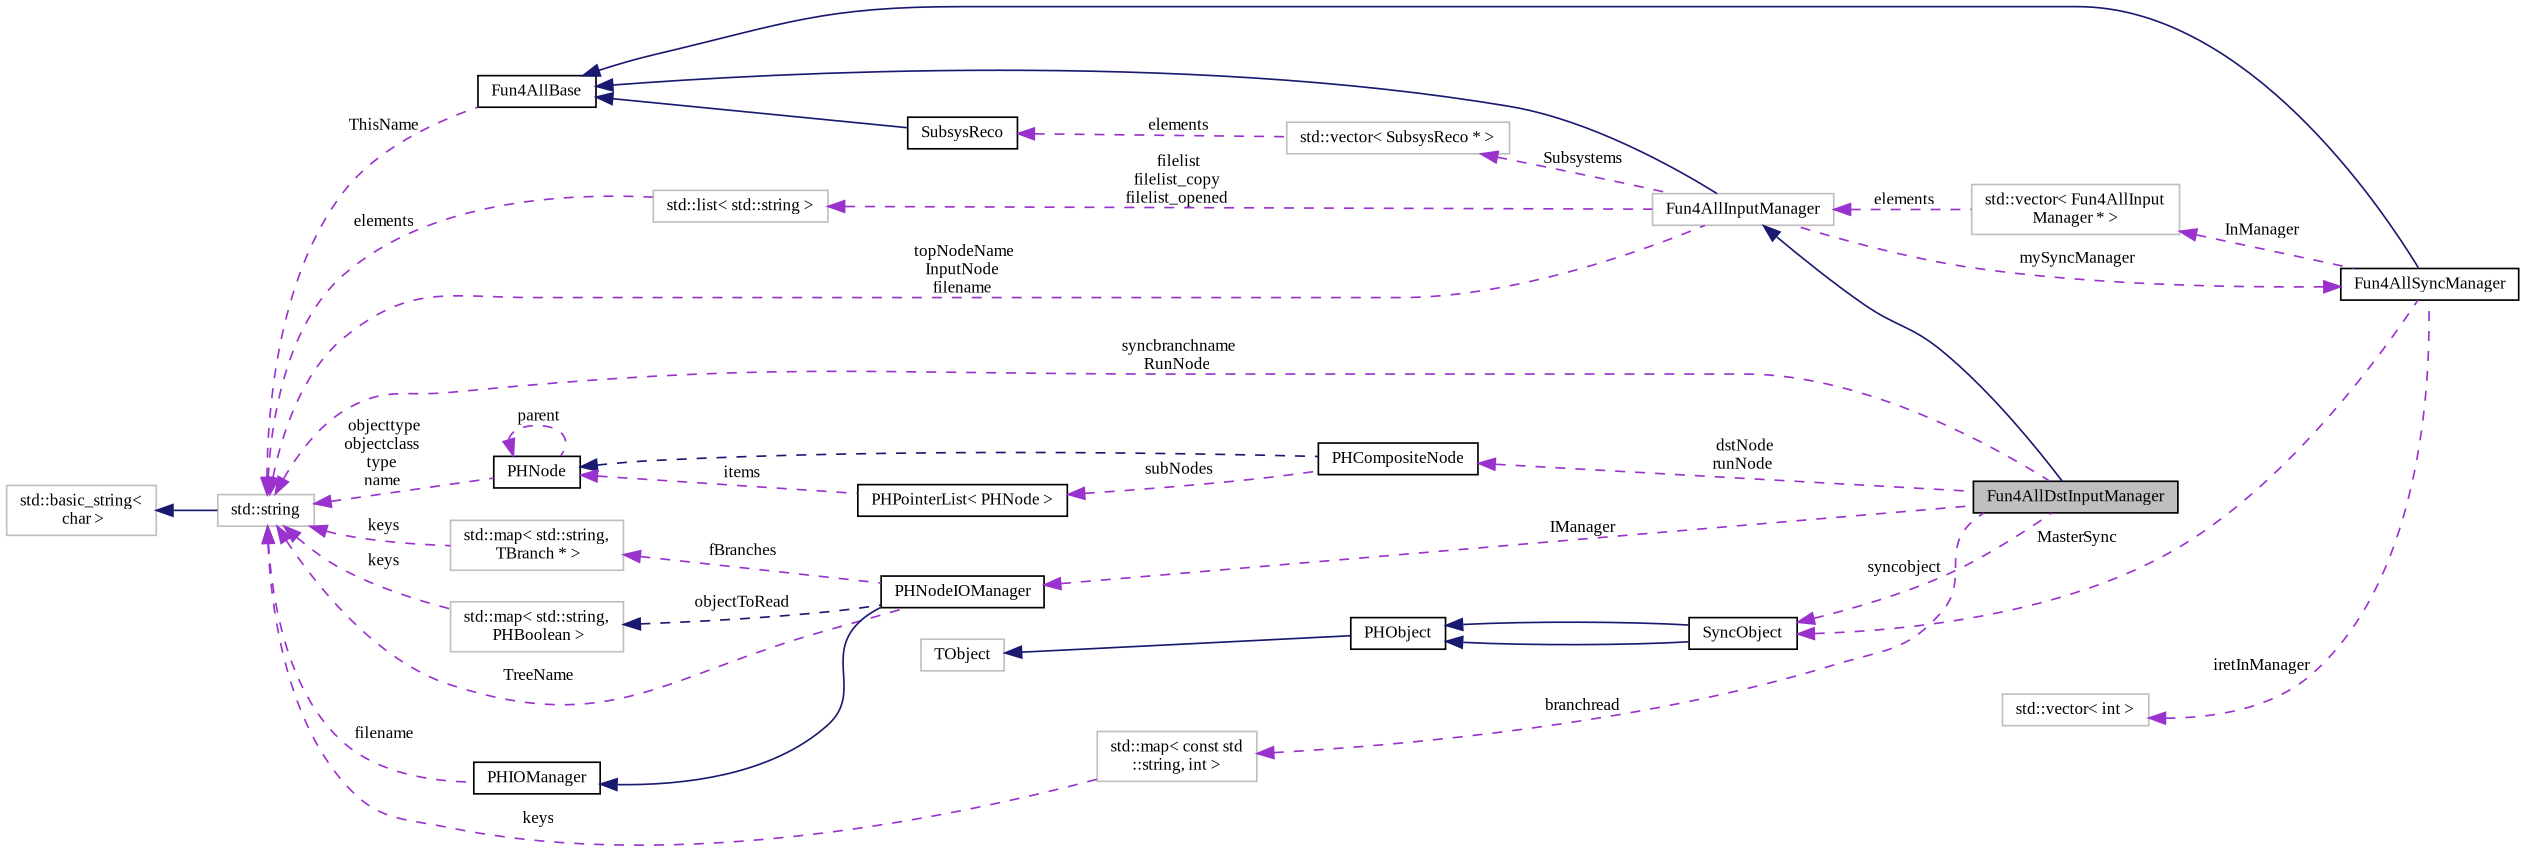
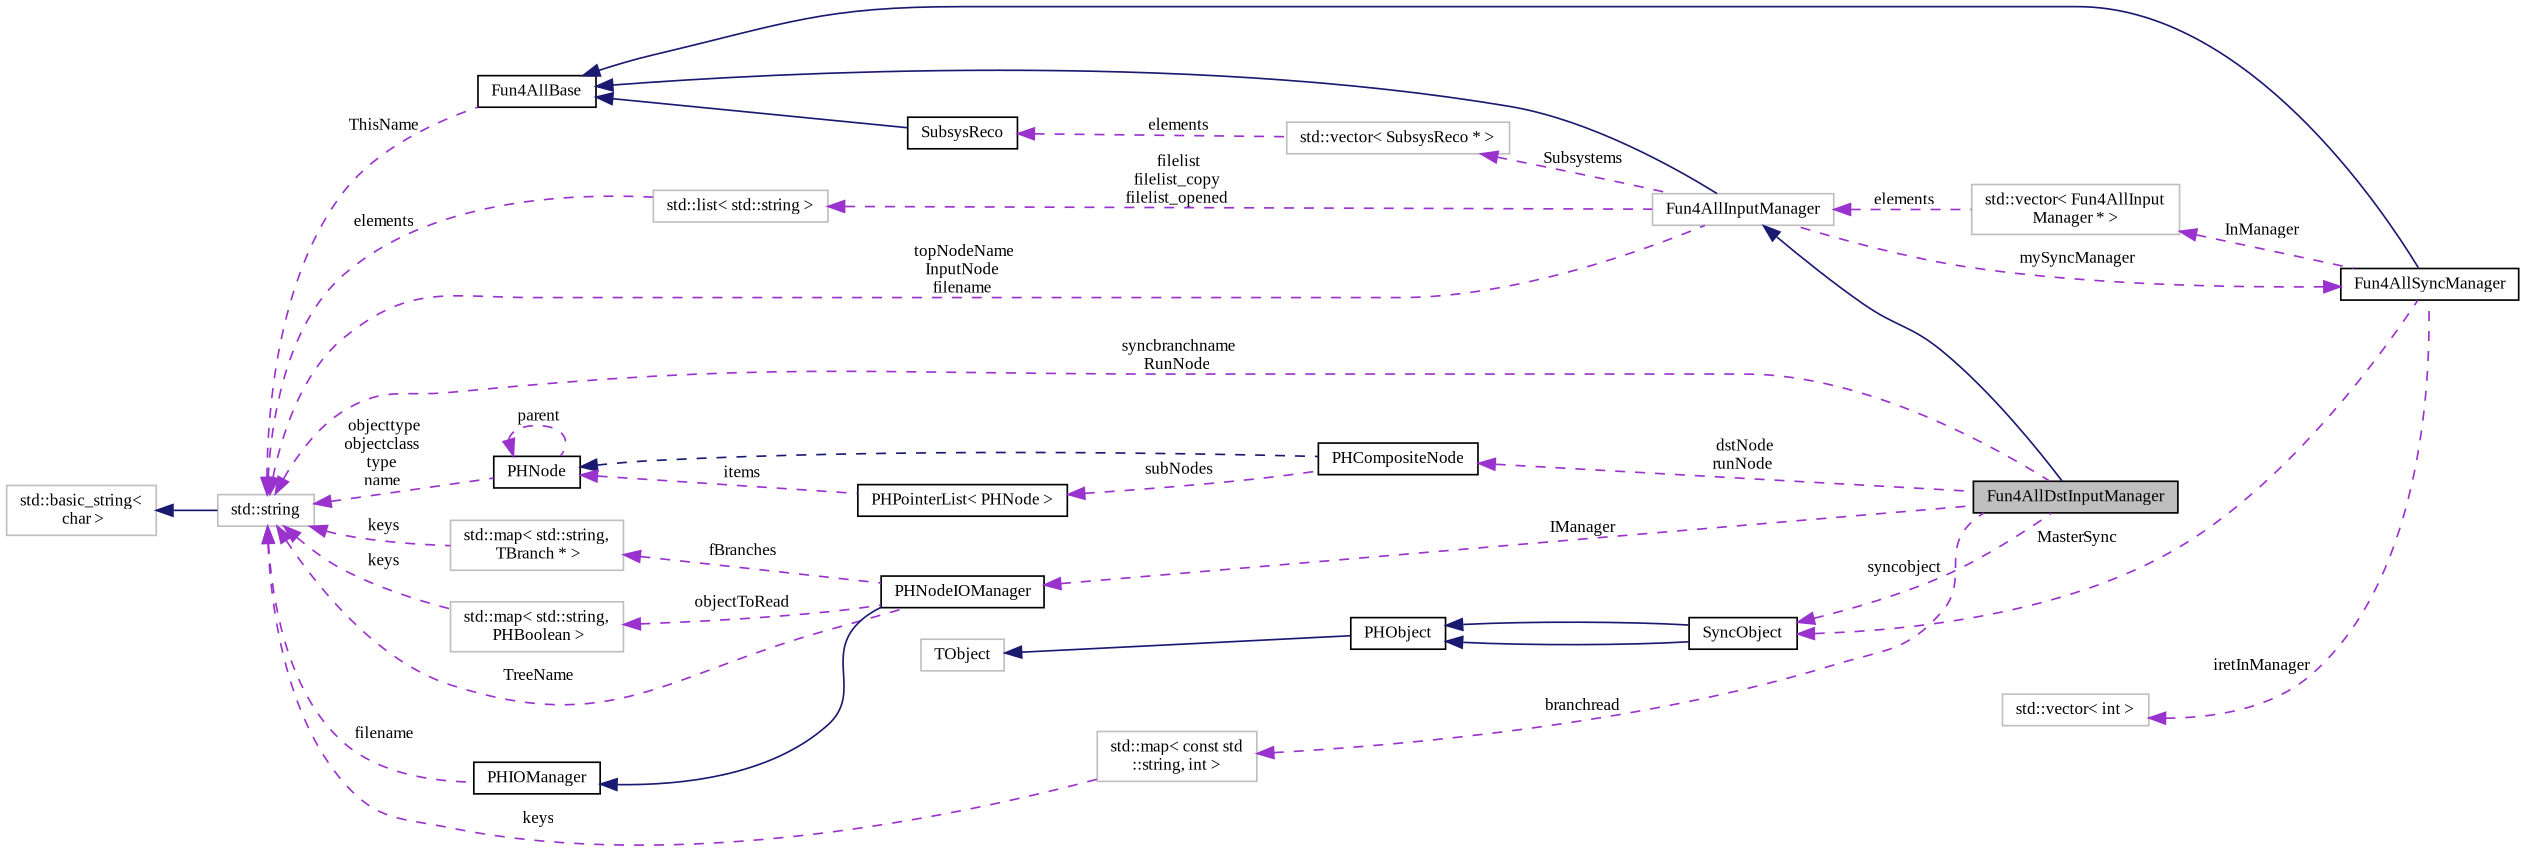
  digraph {
    fontname="Liberation Serif"
    rankdir=LR
    node [color=black fontname="Liberation Serif" fontsize=10 shape=record]
    edge [color=darkorchid3 dir=back fontname="Liberation Serif" fontsize=10 labelfontname=FreeSans labelfontsize=10 style=dashed]
    n1 [fillcolor=grey75 fontcolor=black height=0.2 label=Fun4AllDstInputManager style=filled width=0.4]
    n2 [color=grey75 height=0.2 label=Fun4AllInputManager width=0.4]
    n3 [color=grey75 height=0.2 label="std::vector\< Fun4AllInput\lManager * \>" width=0.4]
    n4 [height=0.2 label=Fun4AllSyncManager width=0.4]
    n5 [height=0.2 label=Fun4AllBase width=0.4]
    n6 [height=0.2 label=SubsysReco width=0.4]
    n7 [color=grey75 height=0.2 label="std::vector\< SubsysReco * \>" width=0.4]
    n8 [color=grey75 height=0.2 label="std::string" width=0.4]
    n9 [color=grey75 height=0.2 label="std::list\< std::string \>" width=0.4]
    n10 [color=grey75 height=0.2 label="std::map\< const std\l::string, int \>" width=0.4]
    n11 [height=0.2 label=PHNode width=0.4]
    n12 [height=0.2 label=PHNodeIOManager width=0.4]
    n13 [height=0.2 label=PHIOManager width=0.4]
    n14 [color=grey75 height=0.2 label="std::map\< std::string,\l TBranch * \>" width=0.4]
    n15 [color=grey75 height=0.2 label="std::map\< std::string,\l PHBoolean \>" width=0.4]
    n16 [height=0.2 label=PHCompositeNode width=0.4]
    n17 [height=0.2 label="PHPointerList\< PHNode \>" width=0.4]
    n18 [color=grey75 height=0.2 label="std::basic_string\<\l char \>" width=0.4]
    n19 [height=0.2 label=SyncObject width=0.4]
    n20 [height=0.2 label=PHObject width=0.4]
    n21 [color=grey75 height=0.2 label=TObject width=0.4]
    n22 [color=grey75 height=0.2 label="std::vector\< int \>" width=0.4]
    n2 -> n1 [color=midnightblue style=solid]
    n2 -> n3 [label=" elements"]
    n3 -> n4 [label=" InManager"]
    n4 -> n2 [label=" mySyncManager"]
    n5 -> n2 [color=midnightblue style=solid]
    n5 -> n4 [color=midnightblue style=solid]
    n5 -> n6 [color=midnightblue style=solid]
    n6 -> n7 [label=" elements"]
    n7 -> n2 [label=" Subsystems"]
    n8 -> n1 [label=" syncbranchname\nRunNode"]
    n8 -> n2 [label=" topNodeName\nInputNode\nfilename"]
    n8 -> n5 [label=" ThisName"]
    n8 -> n9 [label=" elements"]
    n8 -> n10 [label=" keys"]
    n8 -> n11 [label=" objecttype\nobjectclass\ntype\nname"]
    n8 -> n12 [label=" TreeName"]
    n8 -> n13 [label=" filename"]
    n8 -> n14 [label=" keys"]
    n8 -> n15 [label=" keys"]
    n9 -> n2 [label=" filelist\nfilelist_copy\nfilelist_opened"]
    n10 -> n1 [label=" branchread"]
    n11 -> n11 [label=" parent"]
    n11 -> n16 [color=midnightblue]
    n11 -> n17 [label=" items"]
    n12 -> n1 [label=" IManager"]
    n13 -> n12 [color=midnightblue style=solid]
    n14 -> n12 [label=" fBranches"]
-   n15 -> n12 [color=midnightblue label=" objectToRead"]
+   n15 -> n12 [label=" objectToRead"]
    n16 -> n1 [label=" dstNode\nrunNode"]
    n17 -> n16 [label=" subNodes"]
    n18 -> n8 [color=midnightblue style=solid]
    n19 -> n1 [label=" syncobject"]
    n19 -> n4 [label=" MasterSync"]
    n20 -> n19 [color=midnightblue style=solid]
    n20 -> n19 [color=midnightblue style=solid]
    n21 -> n20 [color=midnightblue style=solid]
    n22 -> n4 [label=" iretInManager"]
  }
